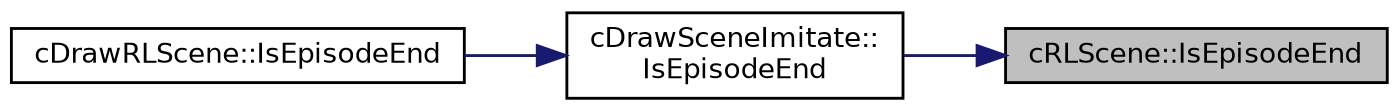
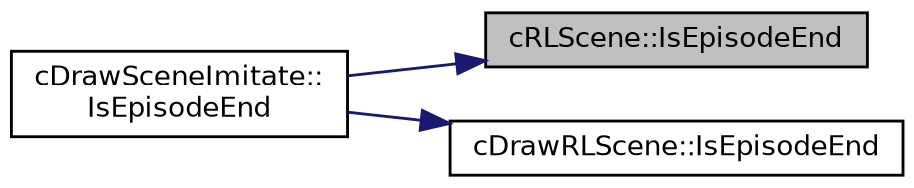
  digraph {
    rankdir=RL
    node [color=black fillcolor=white fontname=Helvetica fontsize=10 shape=record style=filled]
    edge [color=midnightblue dir=back fontname=Helvetica fontsize=10 labelfontname=Helvetica labelfontsize=10 style=solid]
    n1 [fillcolor=grey75 fontcolor=black height=0.2 label="cRLScene::IsEpisodeEnd" width=0.4]
    n2 [height=0.2 label="cDrawSceneImitate::\lIsEpisodeEnd" width=0.4]
    n3 [height=0.2 label="cDrawRLScene::IsEpisodeEnd" width=0.4]
    n1 -> n2
-   n2 -> n3
+   n3 -> n2
  }
